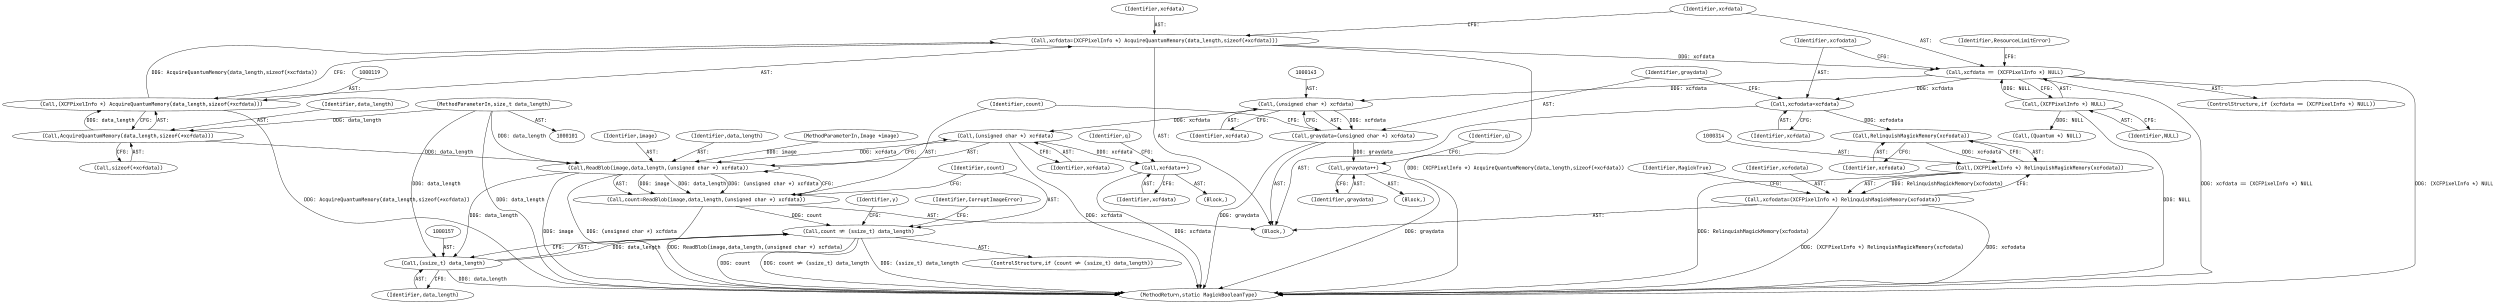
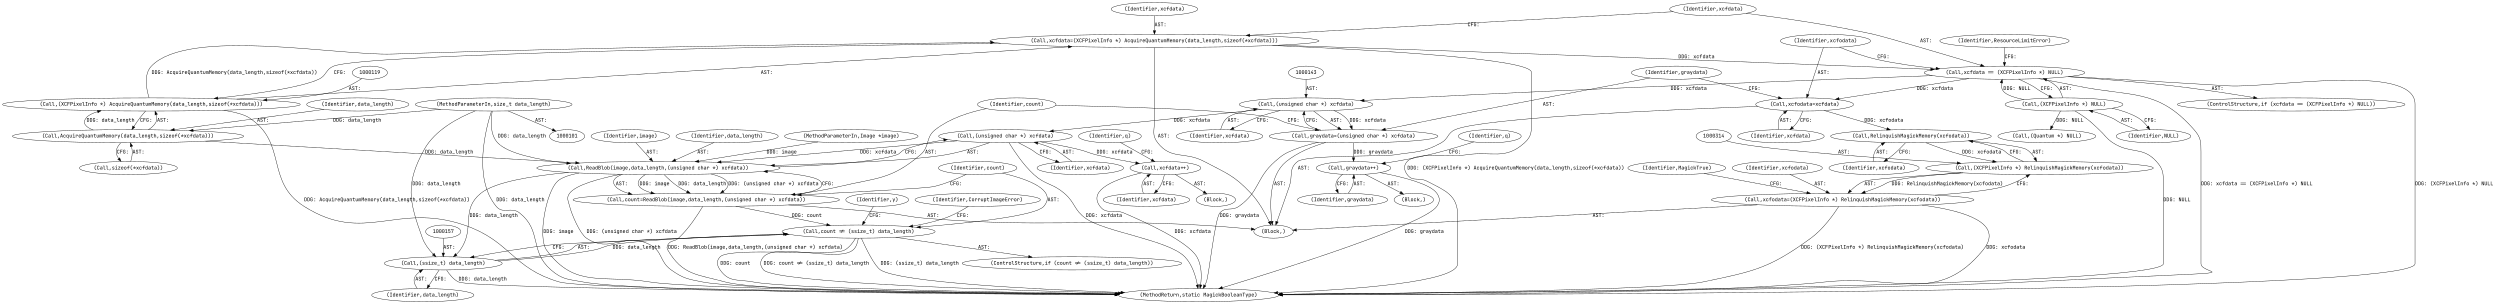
  digraph {
    fontname="JetBrains Mono"
    node [fontname="JetBrains Mono"]
    edge [fontname="JetBrains Mono"]
    n1 [label="(Call,xcfdata == (XCFPixelInfo *) NULL)"]
    n2 [label="(Call,(XCFPixelInfo *) NULL)"]
    n3 [label="(Call,xcfodata=xcfdata)"]
    n4 [label="(Call,(unsigned char *) xcfdata)"]
    n5 [label="(ControlStructure,if (xcfdata == (XCFPixelInfo *) NULL))"]
    n6 [label="(MethodReturn,static MagickBooleanType)"]
    n7 [label="(Identifier,NULL)"]
    n8 [label="(Call,(Quantum *) NULL)"]
    n9 [label="(Block,)"]
    n10 [label="(Call,RelinquishMagickMemory(xcfodata))"]
    n11 [label="(Identifier,xcfdata)"]
    n12 [label="(Call,graydata=(unsigned char *) xcfdata)"]
    n13 [label="(Call,(unsigned char *) xcfdata)"]
    n14 [label="(Identifier,xcfdata)"]
    n15 [label="(Call,xcfdata=(XCFPixelInfo *) AcquireQuantumMemory(data_length,sizeof(*xcfdata)))"]
    n16 [label="(Call,(XCFPixelInfo *) AcquireQuantumMemory(data_length,sizeof(*xcfdata)))"]
    n17 [label="(Call,AcquireQuantumMemory(data_length,sizeof(*xcfdata)))"]
    n18 [label="(Call,ReadBlob(image,data_length,(unsigned char *) xcfdata))"]
    n19 [label="(Call,sizeof(*xcfdata))"]
    n20 [label="(Call,(ssize_t) data_length)"]
    n21 [label="(Call,count=ReadBlob(image,data_length,(unsigned char *) xcfdata))"]
    n22 [label="(MethodParameterIn,size_t data_length)"]
    1000101
    n24 [label="(Call,count != (ssize_t) data_length)"]
    n25 [label="(Identifier,data_length)"]
    n26 [label="(Call,(XCFPixelInfo *) RelinquishMagickMemory(xcfodata))"]
    n27 [label="(Identifier,xcfodata)"]
    n28 [label="(Call,xcfodata=(XCFPixelInfo *) RelinquishMagickMemory(xcfodata))"]
    n29 [label="(Call,graydata++)"]
    n30 [label="(Call,xcfdata++)"]
    n31 [label="(Identifier,xcfdata)"]
    n32 [label="(Block,)"]
    n33 [label="(Identifier,graydata)"]
    n34 [label="(Identifier,xcfdata)"]
    n35 [label="(Block,)"]
    n36 [label="(ControlStructure,if (count != (ssize_t) data_length))"]
    n37 [label="(Identifier,CorruptImageError)"]
    n38 [label="(Identifier,xcfodata)"]
    n39 [label="(Identifier,count)"]
    n40 [label="(Identifier,xcfdata)"]
    n41 [label="(Identifier,ResourceLimitError)"]
    n42 [label="(Identifier,count)"]
    n43 [label="(Identifier,image)"]
    n44 [label="(Identifier,q)"]
    n45 [label="(Identifier,y)"]
    n46 [label="(Identifier,MagickTrue)"]
    n47 [label="(Identifier,xcfodata)"]
    n48 [label="(Identifier,data_length)"]
    n49 [label="(Identifier,data_length)"]
    n50 [label="(MethodParameterIn,Image *image)"]
    n51 [label="(Identifier,graydata)"]
    n52 [label="(Identifier,q)"]
    n53 [label="(Identifier,xcfdata)"]
    1000119
    1000314
    1000143
    1000157
    n1 -> n2 [label="CFG: "]
    n1 -> n3 [label="DDG: xcfdata"]
    n1 -> n4 [label="DDG: xcfdata"]
    n1 -> n5 [label="AST: "]
    n1 -> n6 [label="DDG: xcfdata == (XCFPixelInfo *) NULL"]
    n1 -> n6 [label="DDG: (XCFPixelInfo *) NULL"]
    n2 -> n1 [label="AST: "]
    n2 -> n1 [label="DDG: NULL"]
    n2 -> n6 [label="DDG: NULL"]
    n2 -> n7 [label="CFG: "]
    n2 -> n8 [label="DDG: NULL"]
    n3 -> n9 [label="AST: "]
    n3 -> n10 [label="DDG: xcfodata"]
    n3 -> n11 [label="CFG: "]
    n4 -> n12 [label="AST: "]
    n4 -> n12 [label="DDG: xcfdata"]
    n4 -> n13 [label="DDG: xcfdata"]
    n4 -> n14 [label="CFG: "]
    n7 -> n2 [label="AST: "]
    n10 -> n26 [label="AST: "]
    n10 -> n26 [label="DDG: xcfodata"]
    n10 -> n27 [label="CFG: "]
    n11 -> n3 [label="AST: "]
    n12 -> n4 [label="CFG: "]
    n12 -> n6 [label="DDG: graydata"]
    n12 -> n9 [label="AST: "]
    n12 -> n29 [label="DDG: graydata"]
    n13 -> n6 [label="DDG: xcfdata"]
    n13 -> n18 [label="AST: "]
    n13 -> n18 [label="DDG: xcfdata"]
    n13 -> n30 [label="DDG: xcfdata"]
    n13 -> n31 [label="CFG: "]
    n14 -> n4 [label="AST: "]
    n15 -> n1 [label="DDG: xcfdata"]
    n15 -> n6 [label="DDG: (XCFPixelInfo *) AcquireQuantumMemory(data_length,sizeof(*xcfdata))"]
    n15 -> n9 [label="AST: "]
    n15 -> n16 [label="CFG: "]
    n16 -> n6 [label="DDG: AcquireQuantumMemory(data_length,sizeof(*xcfdata))"]
    n16 -> n15 [label="AST: "]
    n16 -> n15 [label="DDG: AcquireQuantumMemory(data_length,sizeof(*xcfdata))"]
    n16 -> n17 [label="CFG: "]
    n17 -> n16 [label="AST: "]
    n17 -> n16 [label="DDG: data_length"]
    n17 -> n18 [label="DDG: data_length"]
    n17 -> n19 [label="CFG: "]
    n18 -> n6 [label="DDG: image"]
    n18 -> n6 [label="DDG: (unsigned char *) xcfdata"]
    n18 -> n13 [label="CFG: "]
    n18 -> n20 [label="DDG: data_length"]
    n18 -> n21 [label="AST: "]
    n18 -> n21 [label="DDG: image"]
    n18 -> n21 [label="DDG: data_length"]
    n18 -> n21 [label="DDG: (unsigned char *) xcfdata"]
    n19 -> n17 [label="AST: "]
    n20 -> n6 [label="DDG: data_length"]
    n20 -> n24 [label="AST: "]
    n20 -> n24 [label="DDG: data_length"]
    n20 -> n25 [label="CFG: "]
    n21 -> n6 [label="DDG: ReadBlob(image,data_length,(unsigned char *) xcfdata)"]
    n21 -> n9 [label="AST: "]
    n21 -> n18 [label="CFG: "]
    n21 -> n24 [label="DDG: count"]
    n22 -> n6 [label="DDG: data_length"]
    n22 -> n17 [label="DDG: data_length"]
    n22 -> n18 [label="DDG: data_length"]
    n22 -> n20 [label="DDG: data_length"]
    n22 -> 1000101 [label="AST: "]
    n24 -> n6 [label="DDG: count"]
    n24 -> n6 [label="DDG: count != (ssize_t) data_length"]
    n24 -> n6 [label="DDG: (ssize_t) data_length"]
    n24 -> n20 [label="CFG: "]
    n24 -> n36 [label="AST: "]
    n25 -> n20 [label="AST: "]
-   n26 -> n6 [label="DDG: RelinquishMagickMemory(xcfodata)"]
    n26 -> n10 [label="CFG: "]
    n26 -> n28 [label="AST: "]
    n26 -> n28 [label="DDG: RelinquishMagickMemory(xcfodata)"]
    n27 -> n10 [label="AST: "]
    n28 -> n6 [label="DDG: xcfodata"]
    n28 -> n6 [label="DDG: (XCFPixelInfo *) RelinquishMagickMemory(xcfodata)"]
    n28 -> n9 [label="AST: "]
    n28 -> n26 [label="CFG: "]
    n29 -> n6 [label="DDG: graydata"]
    n29 -> n32 [label="AST: "]
    n29 -> n33 [label="CFG: "]
    n30 -> n6 [label="DDG: xcfdata"]
    n30 -> n34 [label="CFG: "]
    n30 -> n35 [label="AST: "]
    n31 -> n13 [label="AST: "]
    n33 -> n29 [label="AST: "]
    n34 -> n30 [label="AST: "]
    n37 -> n24 [label="CFG: "]
    n38 -> n1 [label="CFG: "]
    n38 -> n3 [label="AST: "]
    n39 -> n12 [label="CFG: "]
    n39 -> n21 [label="AST: "]
    n40 -> n1 [label="AST: "]
    n40 -> n15 [label="CFG: "]
    n41 -> n1 [label="CFG: "]
    n42 -> n21 [label="CFG: "]
    n42 -> n24 [label="AST: "]
    n43 -> n18 [label="AST: "]
    n44 -> n29 [label="CFG: "]
    n45 -> n24 [label="CFG: "]
    n46 -> n28 [label="CFG: "]
    n47 -> n28 [label="AST: "]
    n48 -> n18 [label="AST: "]
    n49 -> n17 [label="AST: "]
    n50 -> n18 [label="DDG: image"]
    n51 -> n3 [label="CFG: "]
    n51 -> n12 [label="AST: "]
    n52 -> n30 [label="CFG: "]
    n53 -> n15 [label="AST: "]
    1000119 -> n16 [label="AST: "]
    1000314 -> n26 [label="AST: "]
    1000143 -> n4 [label="AST: "]
    1000157 -> n20 [label="AST: "]
  }
